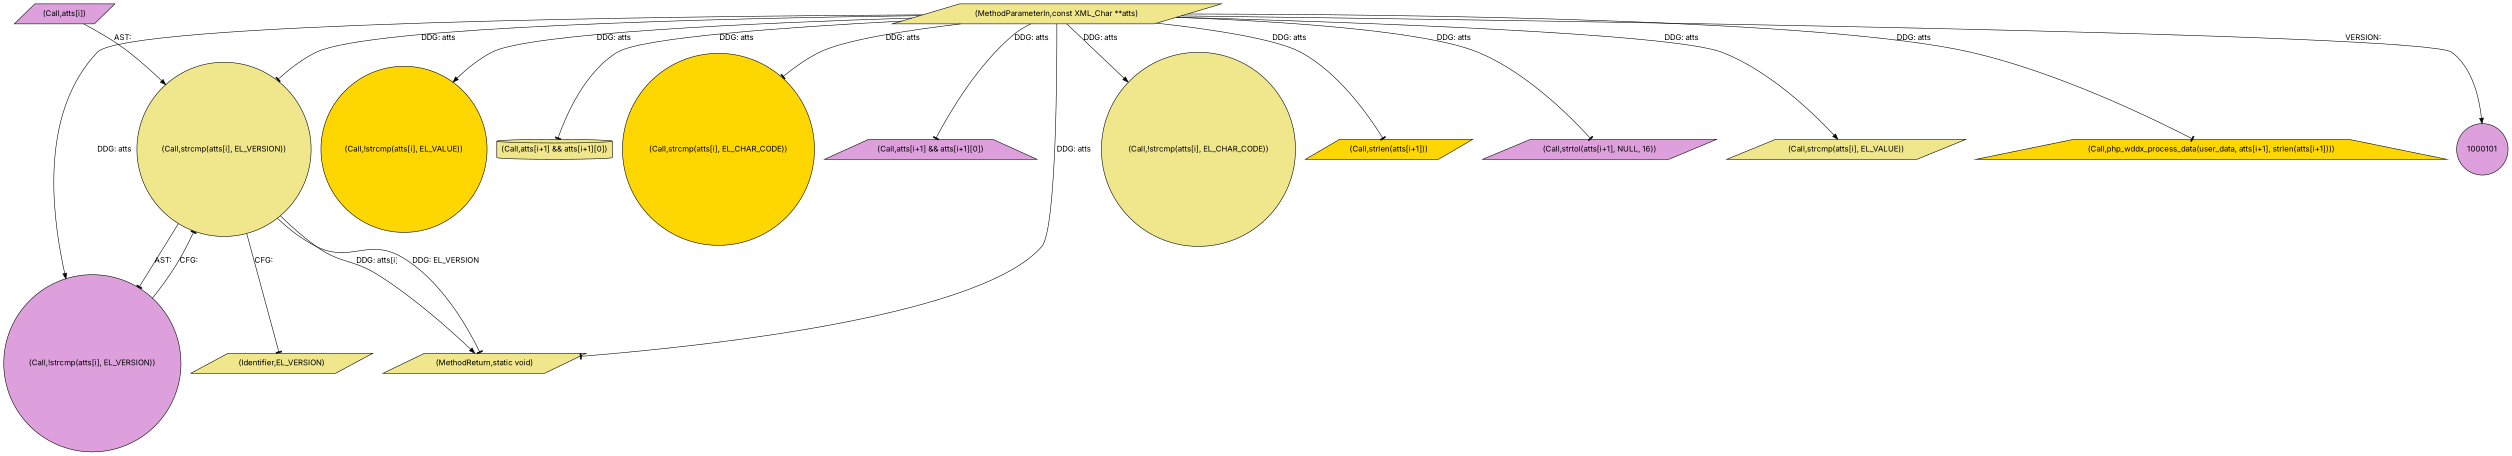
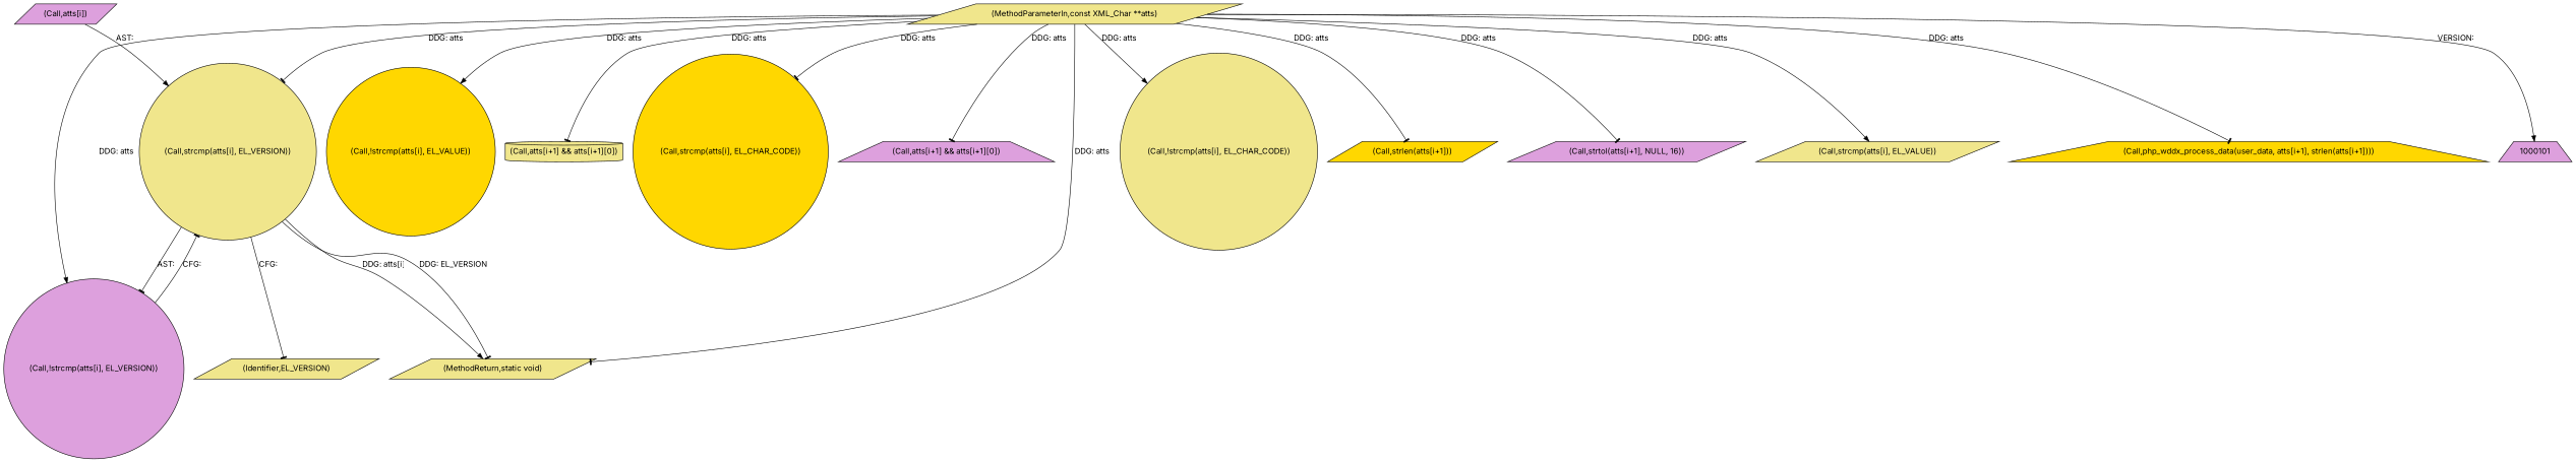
  digraph {
    fontname=Inter
    node [fillcolor=khaki fontname=Inter shape=parallelogram style=filled]
    edge [arrowhead=tee fontname=Inter]
    n1 [label="(Call,strcmp(atts[i], EL_VERSION))" shape=circle]
    n2 [label="(MethodReturn,static void)"]
    n3 [fillcolor=plum label="(Call,!strcmp(atts[i], EL_VERSION))" shape=circle]
    n4 [label="(Identifier,EL_VERSION)"]
    n5 [label="(MethodParameterIn,const XML_Char **atts)"]
    n6 [fillcolor=gold label="(Call,!strcmp(atts[i], EL_VALUE))" shape=circle]
    n7 [label="(Call,atts[i+1] && atts[i+1][0])" shape=cylinder]
    n8 [fillcolor=gold label="(Call,strcmp(atts[i], EL_CHAR_CODE))" shape=circle]
    n9 [fillcolor=plum label="(Call,atts[i+1] && atts[i+1][0])" shape=trapezium]
    n10 [label="(Call,!strcmp(atts[i], EL_CHAR_CODE))" shape=circle]
    n11 [fillcolor=gold label="(Call,strlen(atts[i+1]))"]
    n12 [fillcolor=plum label="(Call,strtol(atts[i+1], NULL, 16))"]
    n13 [label="(Call,strcmp(atts[i], EL_VALUE))"]
    n14 [fillcolor=gold label="(Call,php_wddx_process_data(user_data, atts[i+1], strlen(atts[i+1])))" shape=trapezium]
-   1000101 [fillcolor=plum shape=circle]
+   1000101 [fillcolor=plum shape=trapezium]
    n16 [fillcolor=plum label="(Call,atts[i])"]
    n1 -> n2 [arrowhead=normal label="DDG: atts[i]"]
    n1 -> n2 [label="DDG: EL_VERSION"]
    n1 -> n3 [label="AST: "]
    n1 -> n4 [label="CFG: "]
    n3 -> n1 [label="CFG: "]
    n5 -> n1 [label="DDG: atts"]
    n5 -> n2 [label="DDG: atts"]
    n5 -> n3 [arrowhead=normal label="DDG: atts"]
    n5 -> n6 [arrowhead=normal label="DDG: atts"]
    n5 -> n7 [label="DDG: atts"]
    n5 -> n8 [label="DDG: atts"]
    n5 -> n9 [label="DDG: atts"]
    n5 -> n10 [arrowhead=normal label="DDG: atts"]
    n5 -> n11 [label="DDG: atts"]
    n5 -> n12 [label="DDG: atts"]
    n5 -> n13 [arrowhead=normal label="DDG: atts"]
    n5 -> n14 [label="DDG: atts"]
    n5 -> 1000101 [arrowhead=normal label="VERSION: "]
    n16 -> n1 [arrowhead=normal label="AST: "]
  }
